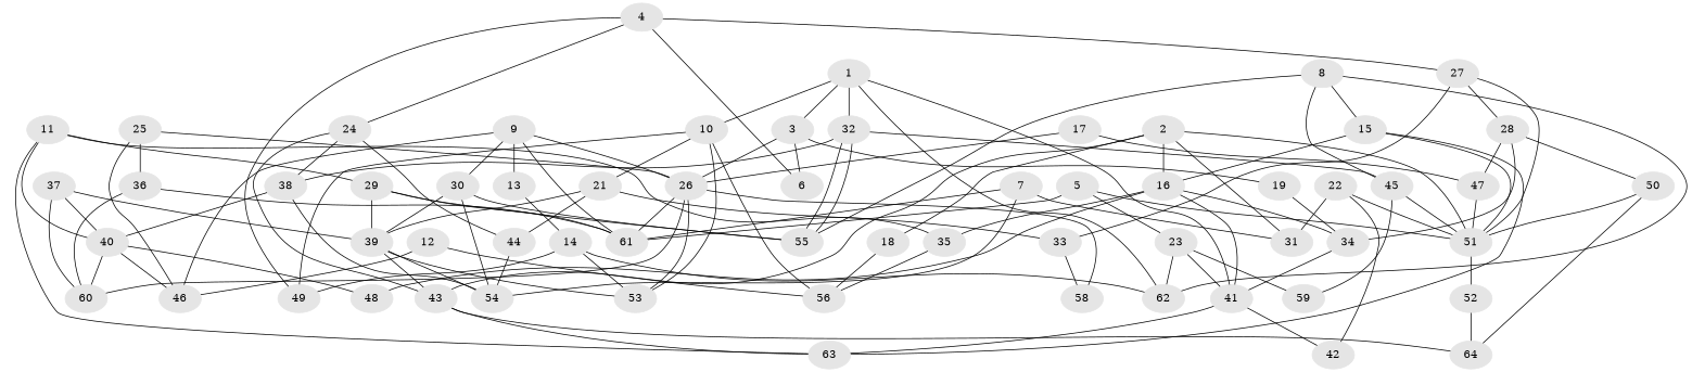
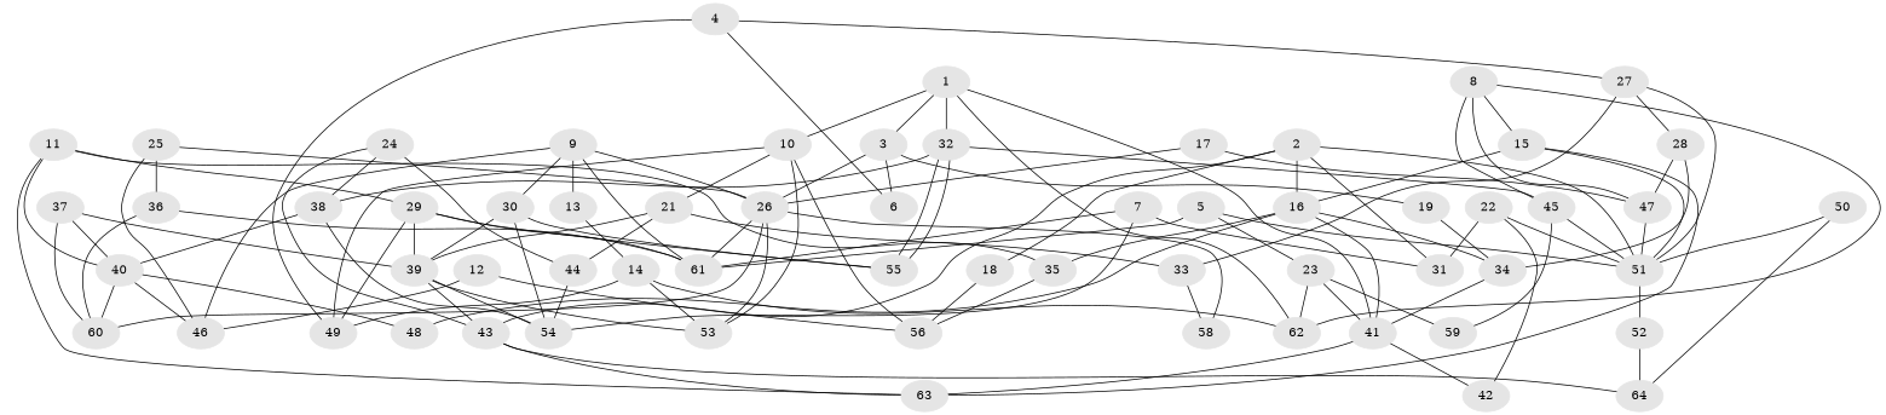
  graph {
    node [color=gray90 style=filled]
    1
    3
    10
    41
    62
    32
    6
    19
    26
    49
    21
    53
    56
    63
    42
    2
    16
    18
    31
    43
    51
    35
    34
    48
    64
    52
    61
    58
    60
    4
    24
    27
    44
    38
    33
    28
    5
    23
    7
    54
    8
    15
    45
    55
    59
    9
    13
    30
    46
    14
    39
    11
    29
    40
    12
    17
    47
    22
    25
    36
    50
    37
    1 -- 3
    1 -- 10
    1 -- 41
    1 -- 62
    1 -- 32
    3 -- 6
    3 -- 19
    3 -- 26
    10 -- 49
    10 -- 21
    10 -- 53
    10 -- 56
    41 -- 63
    41 -- 42
    32 -- 38
    32 -- 45
    32 -- 55
    32 -- 55
    19 -- 34
    26 -- 53
    26 -- 61
    26 -- 58
    26 -- 60
    21 -- 44
    21 -- 33
    21 -- 39
    2 -- 16
    2 -- 18
    2 -- 31
    2 -- 43
    2 -- 51
    16 -- 41
    16 -- 35
    16 -- 34
    16 -- 48
    18 -- 56
    43 -- 63
    43 -- 64
    51 -- 52
    35 -- 56
    34 -- 41
    52 -- 64
    4 -- 6
    4 -- 49
-   4 -- 24
    4 -- 27
    24 -- 43
    24 -- 44
    24 -- 38
    27 -- 51
    27 -- 33
    27 -- 28
    44 -- 54
    38 -- 54
    38 -- 40
    33 -- 58
    28 -- 34
    28 -- 47
-   28 -- 50
    5 -- 51
    5 -- 61
    5 -- 23
    23 -- 41
    23 -- 62
    23 -- 59
    7 -- 31
    7 -- 61
    7 -- 54
    8 -- 62
    8 -- 15
    8 -- 45
-   8 -- 55
+   8 -- 47
    15 -- 63
    15 -- 16
    15 -- 51
    45 -- 51
    45 -- 59
    9 -- 26
    9 -- 61
    9 -- 13
    9 -- 30
    9 -- 46
    13 -- 14
    30 -- 54
    30 -- 55
    30 -- 39
    14 -- 62
    14 -- 49
    14 -- 53
    39 -- 53
    39 -- 43
    39 -- 54
    11 -- 63
    11 -- 35
    11 -- 29
    11 -- 40
+   29 -- 49
    29 -- 61
    29 -- 55
    29 -- 39
    40 -- 48
    40 -- 60
    40 -- 46
    12 -- 56
    12 -- 46
    17 -- 26
    17 -- 47
    47 -- 51
    22 -- 42
    22 -- 31
    22 -- 51
    25 -- 26
    25 -- 46
    25 -- 36
    36 -- 61
    36 -- 60
    50 -- 51
    50 -- 64
    37 -- 60
    37 -- 39
    37 -- 40
  }
